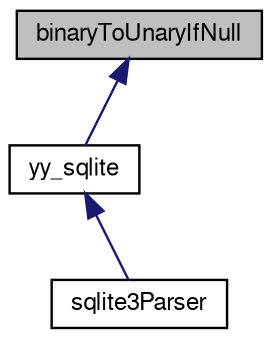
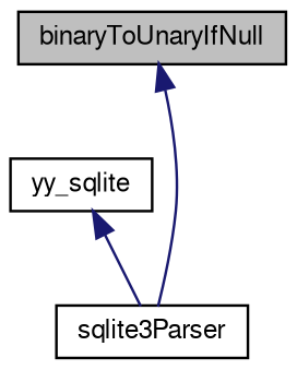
  digraph {
    rankdir=TB
    node [color=black fillcolor=white fontname=FreeSans fontsize=10 shape=record style=filled]
    edge [color=midnightblue dir=back fontname=FreeSans fontsize=10 labelfontname=FreeSans labelfontsize=10 style=solid]
    n1 [fillcolor=grey75 fontcolor=black height=0.2 label=binaryToUnaryIfNull width=0.4]
    n2 [height=0.2 label=yy_sqlite width=0.4]
    n3 [height=0.2 label=sqlite3Parser width=0.4]
-   n1 -> n2
+   n1 -> n3
    n2 -> n3
  }
